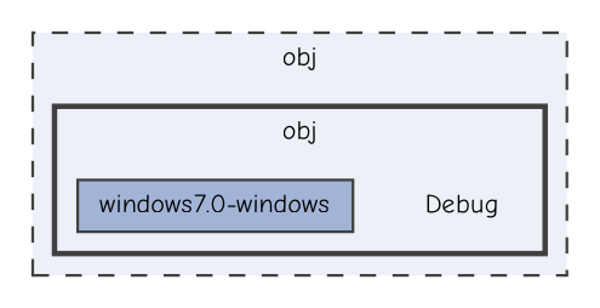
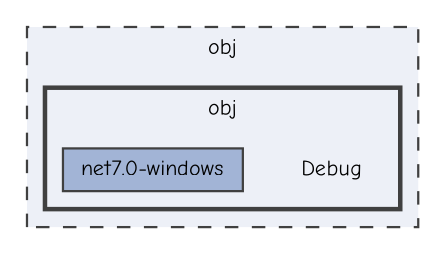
  digraph {
    compound=true
    fontname="Comic Neue"
    node [fontname="Comic Neue" fontsize=10]
    n1 [height=0.2 label=Debug shape=plaintext width=0.4]
-   n2 [color=grey25 fillcolor="#a2b4d6" height=0.2 label="windows7.0-windows" shape=box style=filled width=0.4]
+   n2 [color=grey25 fillcolor="#a2b4d6" height=0.2 label="net7.0-windows" shape=box style=filled width=0.4]
    subgraph cluster_1 {
      bgcolor="#edf0f7"
      fontsize=10
      label=obj
      pencolor=grey25
      style="filled,dashed"
      subgraph cluster_2 {
        bgcolor="#edf0f7"
        fontsize=10
        pencolor=grey25
        style="filled,bold"
        n1
        n2
      }
    }
  }
